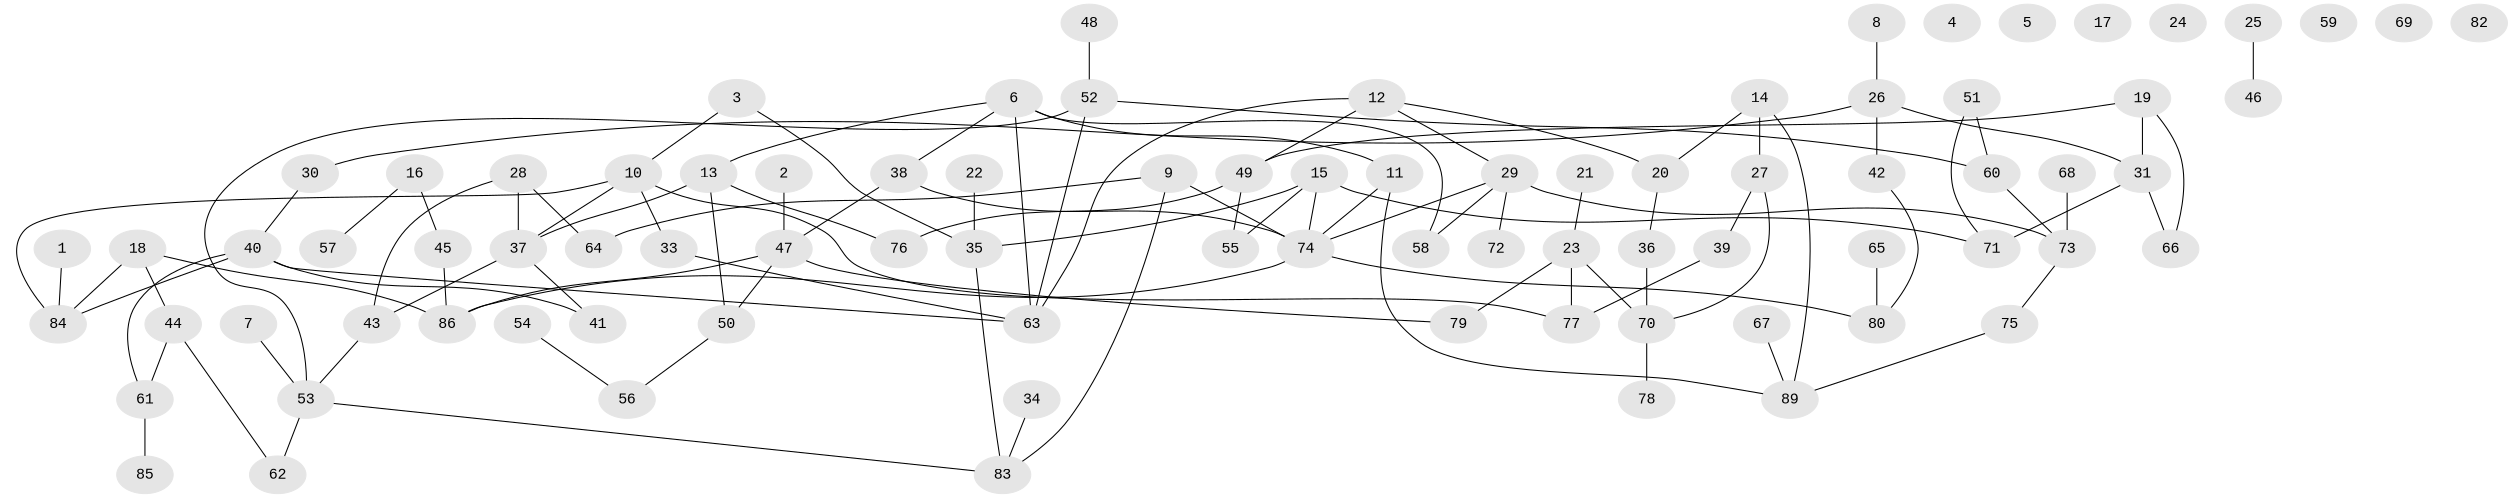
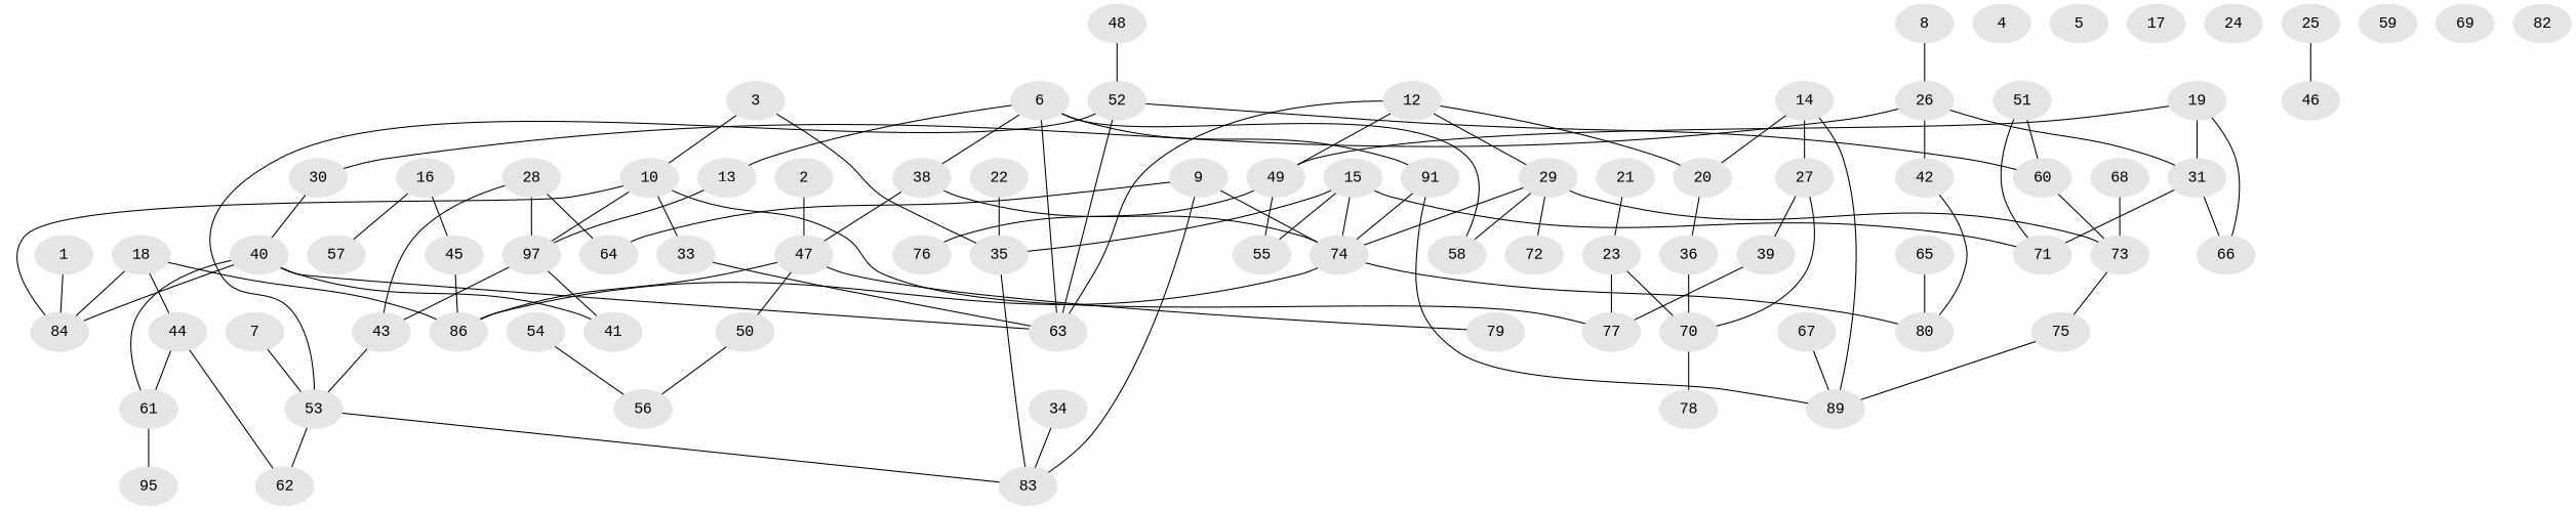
  graph {
    fontname="Liberation Mono"
    node [color=gray90 fontname="Liberation Mono" style=filled]
    edge [fontname="Liberation Mono"]
    1
    84
    2
    47
    50
    86
    79
    3
    10
    35
    33
-   37
+   37 [label=97]
    77
    83
    4
    5
    6
-   11
+   11 [label=91]
    13
    38
    58
    63
    74
    n24 [label=89]
    76
    7
    53
    62
    8
    26
    31
    30
    42
    9
    64
    80
    43
    41
    12
    20
    29
    49
    36
    72
    73
    55
    56
    14
    27
    70
    39
    15
    71
    16
    45
    57
    17
    18
    44
    61
    19
    66
    21
    23
    22
    78
    24
    25
    46
    40
    28
    75
    34
-   85
+   85 [label=95]
    48
    52
    60
    51
    54
    59
    65
    67
    68
    69
    82
    1 -- 84
    2 -- 47
    47 -- 50
    47 -- 86
    47 -- 79
    50 -- 56
    3 -- 10
    3 -- 35
    10 -- 84
    10 -- 33
    10 -- 37
    10 -- 77
    35 -- 83
    33 -- 63
    37 -- 43
    37 -- 41
    6 -- 11
    6 -- 13
    6 -- 38
    6 -- 58
    6 -- 63
    11 -- 74
    11 -- n24
-   13 -- 50
    13 -- 37
-   13 -- 76
    38 -- 47
    38 -- 74
    74 -- 86
    74 -- 80
    7 -- 53
    53 -- 83
    53 -- 62
    8 -- 26
    26 -- 31
    26 -- 30
    26 -- 42
    31 -- 71
    31 -- 66
    30 -- 40
    42 -- 80
    9 -- 83
    9 -- 74
    9 -- 64
    43 -- 53
    12 -- 63
    12 -- 20
    12 -- 29
    12 -- 49
    20 -- 36
    29 -- 58
    29 -- 74
    29 -- 72
    29 -- 73
    49 -- 76
    49 -- 55
    36 -- 70
    73 -- 75
    14 -- n24
    14 -- 20
    14 -- 27
    27 -- 70
    27 -- 39
    70 -- 78
    39 -- 77
    15 -- 35
    15 -- 74
    15 -- 55
    15 -- 71
    16 -- 45
    16 -- 57
    45 -- 86
    18 -- 84
    18 -- 86
    18 -- 44
    44 -- 62
    44 -- 61
    61 -- 85
    19 -- 31
    19 -- 49
    19 -- 66
    21 -- 23
-   23 -- 79
    23 -- 77
    23 -- 70
    22 -- 35
    25 -- 46
    40 -- 84
    40 -- 63
    40 -- 41
    40 -- 61
    28 -- 37
    28 -- 64
    28 -- 43
    75 -- n24
    34 -- 83
    48 -- 52
    52 -- 63
    52 -- 53
    52 -- 60
    60 -- 73
    51 -- 71
    51 -- 60
    54 -- 56
    65 -- 80
    67 -- n24
    68 -- 73
  }
